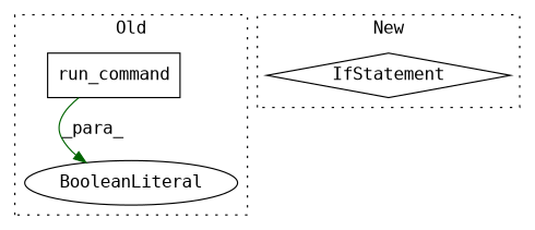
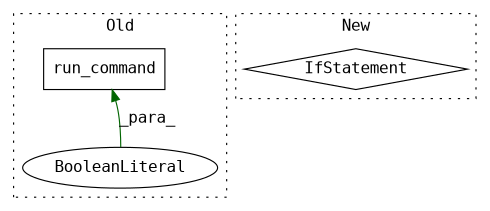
  digraph {
    fontname="DejaVu Sans Mono"
    node [fontname="DejaVu Sans Mono"]
    n1 [a=32 l="12,1" label=run_command s="5718,5767" shape=box]
    n2 [a=9 l=4 label=BooleanLiteral s=5763 shape=ellipse]
    n3 [a=25 l="4,2" label=IfStatement s="5819,5838" shape=diamond]
    subgraph cluster_1 {
      label=Old
      style=dotted
      n1
      n2
    }
    subgraph cluster_2 {
      label=New
      style=dotted
      n3
    }
-   n1 -> n2 [label=_para_ color=darkgreen style=solid fontname="DejaVu Sans Mono"]
+   n2 -> n1 [label=_para_ color=darkgreen style=solid fontname="DejaVu Sans Mono"]
  }
